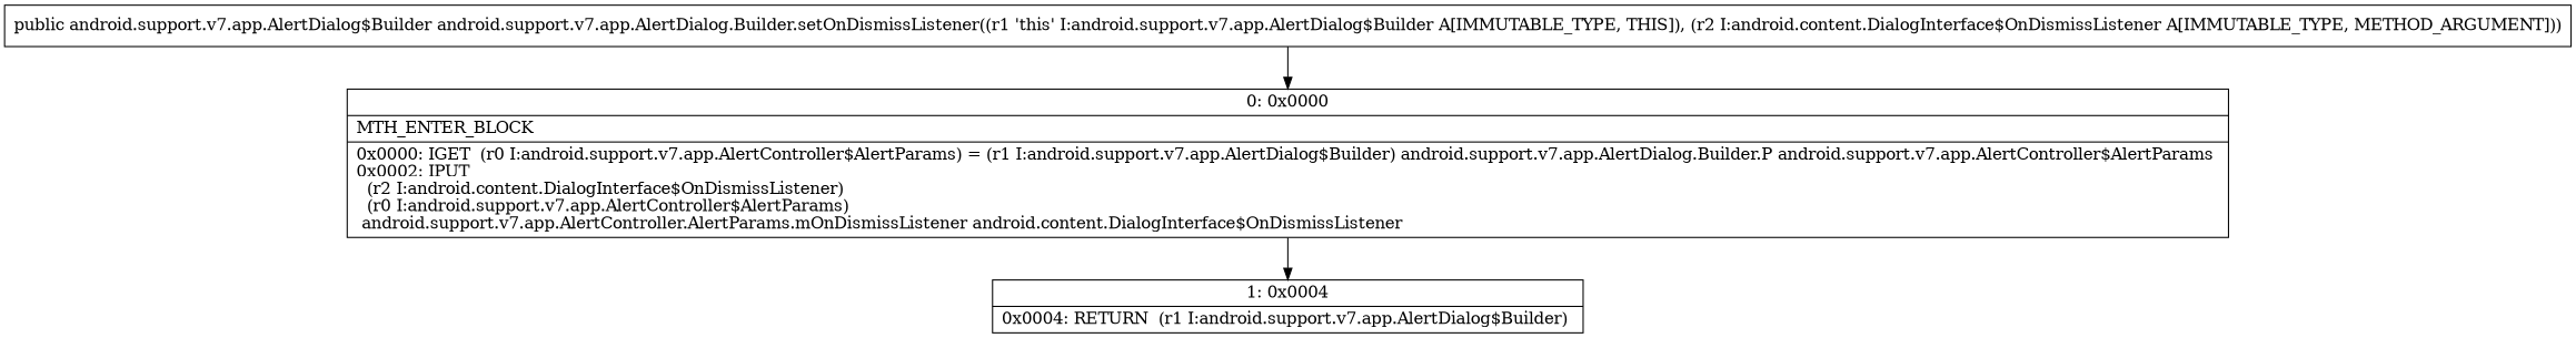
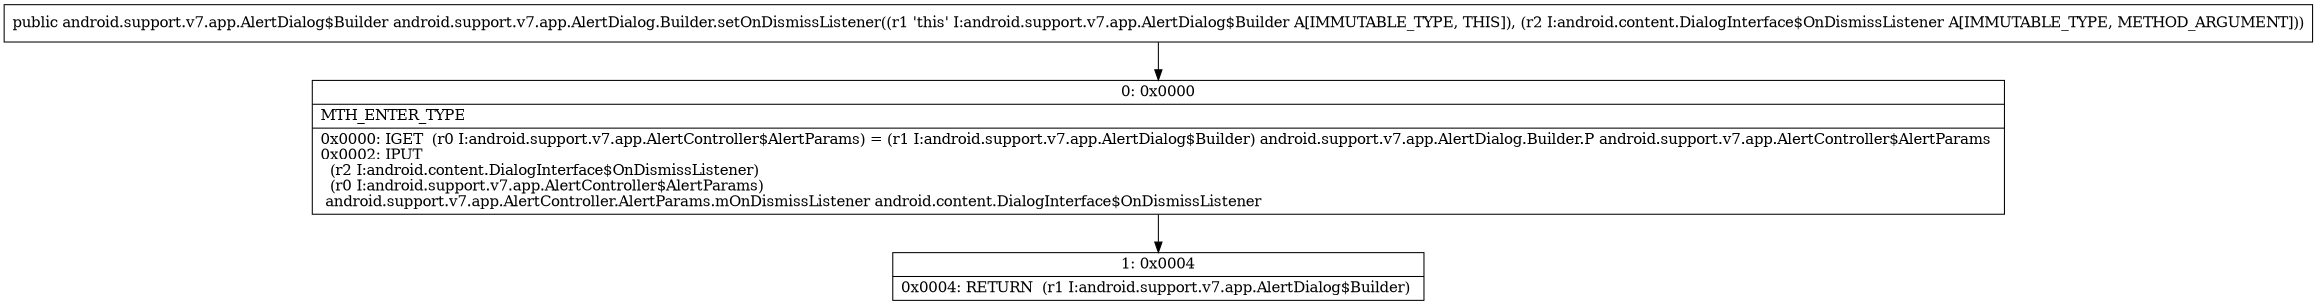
  digraph {
    node [shape=record]
-   n1 [label="{0\:\ 0x0000|MTH_ENTER_BLOCK\l|0x0000: IGET  (r0 I:android.support.v7.app.AlertController$AlertParams) = (r1 I:android.support.v7.app.AlertDialog$Builder) android.support.v7.app.AlertDialog.Builder.P android.support.v7.app.AlertController$AlertParams \l0x0002: IPUT  \l  (r2 I:android.content.DialogInterface$OnDismissListener)\l  (r0 I:android.support.v7.app.AlertController$AlertParams)\l android.support.v7.app.AlertController.AlertParams.mOnDismissListener android.content.DialogInterface$OnDismissListener \l}"]
+   n1 [label="{0\:\ 0x0000|MTH_ENTER_TYPE\l|0x0000: IGET  (r0 I:android.support.v7.app.AlertController$AlertParams) = (r1 I:android.support.v7.app.AlertDialog$Builder) android.support.v7.app.AlertDialog.Builder.P android.support.v7.app.AlertController$AlertParams \l0x0002: IPUT  \l  (r2 I:android.content.DialogInterface$OnDismissListener)\l  (r0 I:android.support.v7.app.AlertController$AlertParams)\l android.support.v7.app.AlertController.AlertParams.mOnDismissListener android.content.DialogInterface$OnDismissListener \l}"]
    n2 [label="{1\:\ 0x0004|0x0004: RETURN  (r1 I:android.support.v7.app.AlertDialog$Builder) \l}"]
    n3 [label="{public android.support.v7.app.AlertDialog$Builder android.support.v7.app.AlertDialog.Builder.setOnDismissListener((r1 'this' I:android.support.v7.app.AlertDialog$Builder A[IMMUTABLE_TYPE, THIS]), (r2 I:android.content.DialogInterface$OnDismissListener A[IMMUTABLE_TYPE, METHOD_ARGUMENT])) }"]
    n1 -> n2
    n3 -> n1
  }
